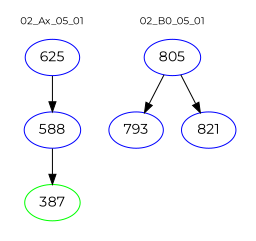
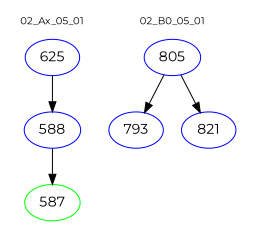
  digraph {
    fontname=Montserrat
    node [color=blue fontname=Montserrat]
    edge [color=black fontname=Montserrat]
    n1 [label=588]
-   n2 [color=green label=387]
+   n2 [color=green label=587]
    n3 [label=625]
    n4 [label=805]
    n5 [label=793]
    n6 [label=821]
    subgraph cluster_1 {
      color=white
      fontsize=10
      label="02_Ax_05_01"
      n1
      n2
      n3
    }
    subgraph cluster_2 {
      color=white
      fontsize=10
      label="02_B0_05_01"
      n4
      n5
      n6
    }
    n1 -> n2
    n3 -> n1
    n4 -> n5
    n4 -> n6
  }
